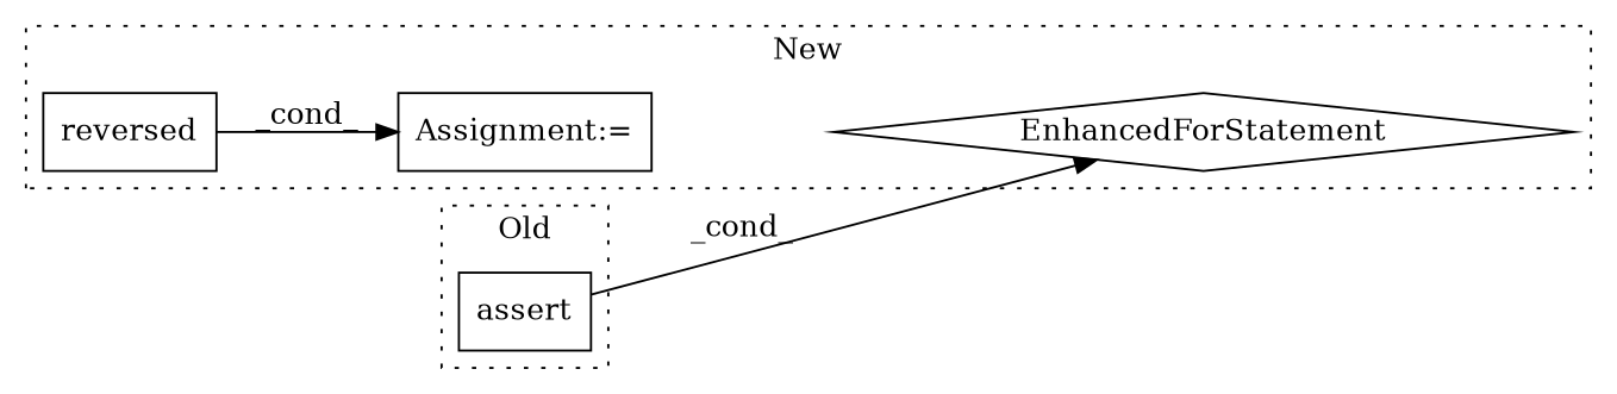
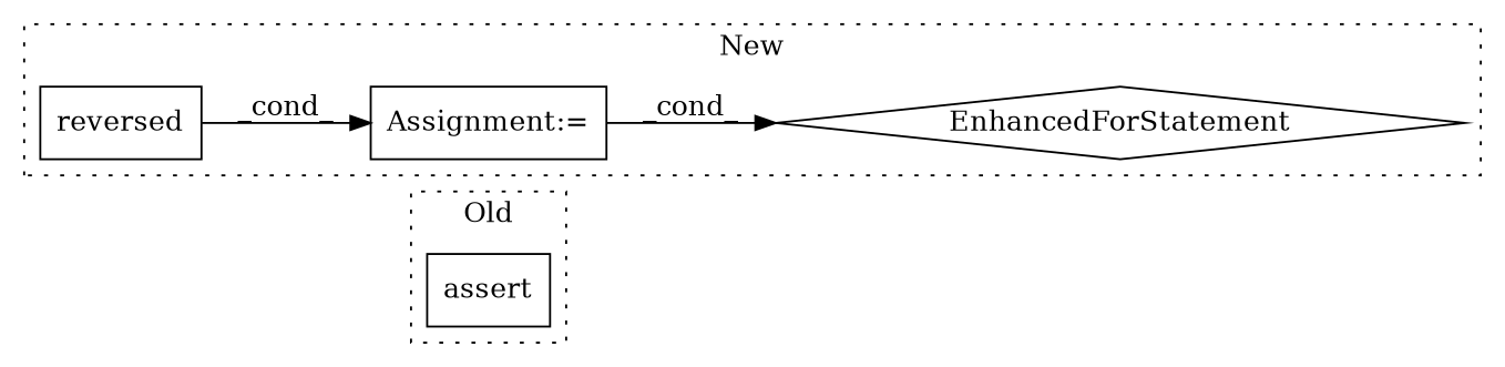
  digraph {
    rankdir=LR
    node [l="53,2" s="872,963" shape=box]
    n1 [a=32 l="9,1" label=reversed s="934,962"]
    n2 [a=7 label="Assignment:="]
    n3 [a=70 label=EnhancedForStatement shape=diamond]
    n4 [a=6 l=7 label=assert s=512]
    subgraph cluster_1 {
      label=New
      style=dotted
      n1
      n2
      n3
    }
    subgraph cluster_2 {
      label=Old
      style=dotted
      n4
    }
    n1 -> n2 [label=_cond_]
-   n4 -> n3 [label=_cond_]
+   n2 -> n3 [label=_cond_]
  }
